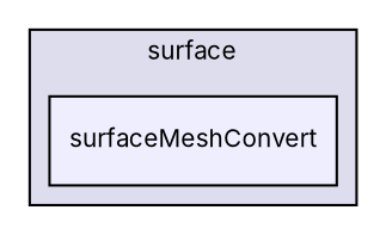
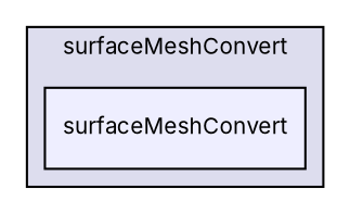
  digraph {
    compound=true
    fontname=Inter
    n1 [fillcolor="#eeeeff" fontname=Inter fontsize=10 label=surfaceMeshConvert pencolor=black shape=box style=filled]
    subgraph cluster_1 {
      bgcolor="#ddddee"
      fontsize=10
-     label=surface
+     label=surfaceMeshConvert
      pencolor=black
      n1
    }
  }
